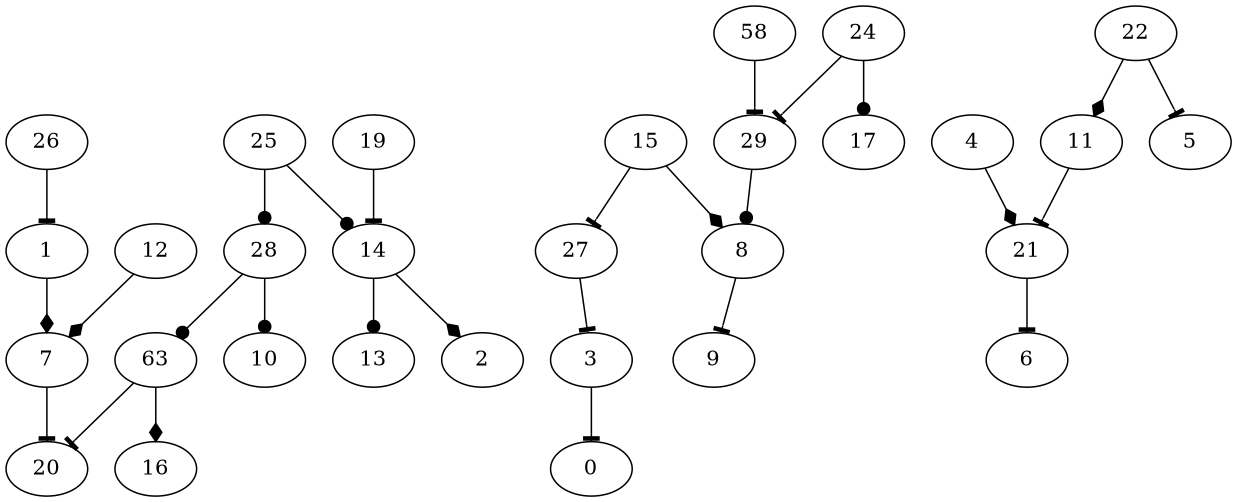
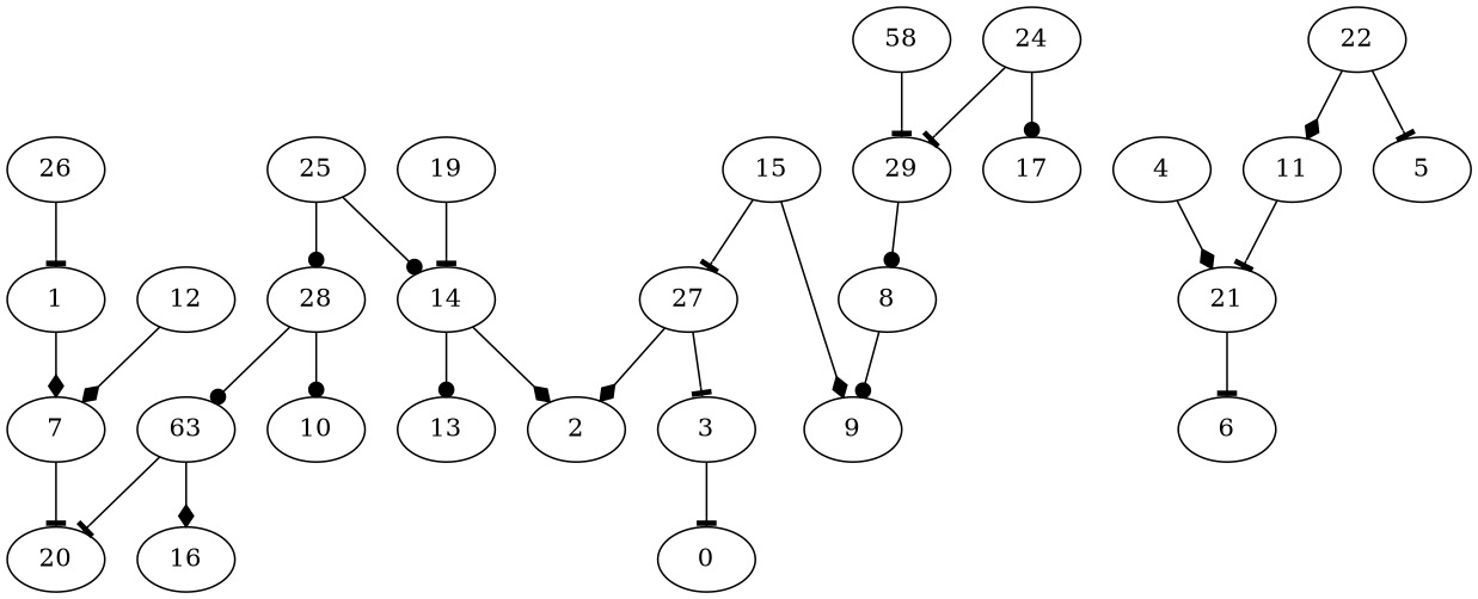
  digraph {
    edge [arrowhead=tee]
    7
    20
    11
    21
    6
    15
    8
    27
    9
    3
    2
    0
    n13 [label=63]
    16
    24
    17
    29
    14
    13
    n20 [label=58]
    26
    1
    25
    28
    10
    12
    19
    4
    22
    5
    7 -> 20
    11 -> 21
    21 -> 6
-   15 -> 8 [arrowhead=diamond]
+   15 -> 9 [arrowhead=diamond]
    15 -> 27
-   8 -> 9
+   8 -> 9 [arrowhead=dot]
    27 -> 3
+   27 -> 2 [arrowhead=diamond]
    3 -> 0
    n13 -> 20
    n13 -> 16 [arrowhead=diamond]
    24 -> 17 [arrowhead=dot]
    24 -> 29
    29 -> 8 [arrowhead=dot]
    14 -> 2 [arrowhead=diamond]
    14 -> 13 [arrowhead=dot]
    n20 -> 29
    26 -> 1
    1 -> 7 [arrowhead=diamond]
    25 -> 14 [arrowhead=dot]
    25 -> 28 [arrowhead=dot]
    28 -> n13 [arrowhead=dot]
    28 -> 10 [arrowhead=dot]
    12 -> 7 [arrowhead=diamond]
    19 -> 14
    4 -> 21 [arrowhead=diamond]
    22 -> 11 [arrowhead=diamond]
    22 -> 5
  }
